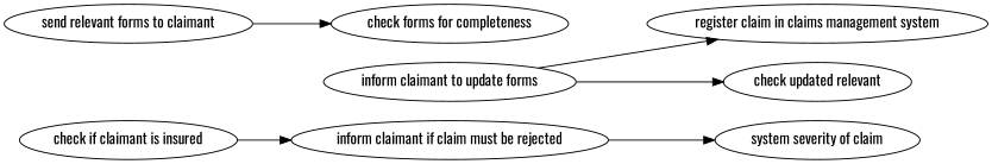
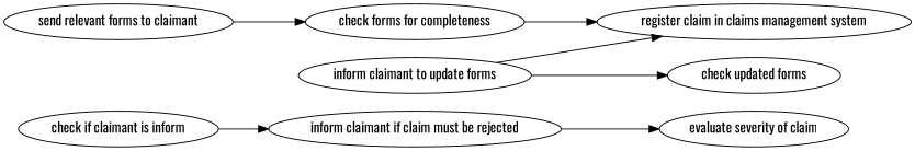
  strict digraph {
    fontname=Oswald
    rankdir=LR
    node [fontname=Oswald]
    edge [attrs="{'type': 'flow', 'label': 'flow'}" fontname=Oswald]
-   "check if claimant is insured" [attrs="{'type': 'Activity', 'label': 'check if claimant is insured'}"]
+   "check if claimant is insured" [attrs="{'type': 'Activity', 'label': 'check if claimant is insured'}" label="check if claimant is inform"]
    "inform claimant if claim must be rejected" [attrs="{'type': 'Activity', 'label': 'inform claimant if claim must be rejected'}"]
-   "evaluate severity of claim" [attrs="{'type': 'Activity', 'label': 'evaluate severity of claim'}" label="system severity of claim"]
+   "evaluate severity of claim" [attrs="{'type': 'Activity', 'label': 'evaluate severity of claim'}"]
    "send relevant forms to claimant" [attrs="{'type': 'Activity', 'label': 'send relevant forms to claimant'}"]
    "check forms for completeness" [attrs="{'type': 'Activity', 'label': 'check forms for completeness'}"]
    "register claim in claims management system" [attrs="{'type': 'Activity', 'label': 'register claim in claims management system'}"]
    "inform claimant to update forms" [attrs="{'type': 'Activity', 'label': 'inform claimant to update forms'}"]
-   "check updated forms" [attrs="{'type': 'Activity', 'label': 'check updated forms'}" label="check updated relevant"]
+   "check updated forms" [attrs="{'type': 'Activity', 'label': 'check updated forms'}"]
    "check if claimant is insured" -> "inform claimant if claim must be rejected"
    "inform claimant if claim must be rejected" -> "evaluate severity of claim"
    "send relevant forms to claimant" -> "check forms for completeness"
+   "check forms for completeness" -> "register claim in claims management system"
    "inform claimant to update forms" -> "register claim in claims management system"
    "inform claimant to update forms" -> "check updated forms"
  }
